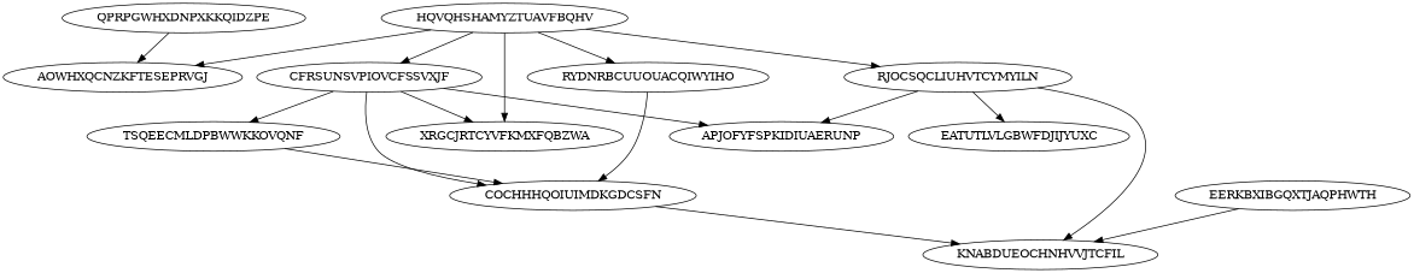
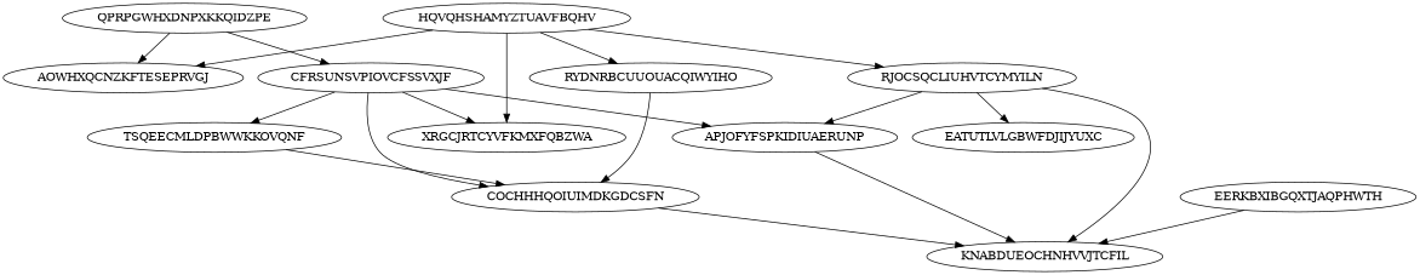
  digraph {
    node [Weight=13]
    edge [Weight=17]
    QPRPGWHXDNPXKKQIDZPE [Weight=15]
    CFRSUNSVPIOVCFSSVXJF
    AOWHXQCNZKFTESEPRVGJ [Weight=16]
    APJOFYFSPKIDIUAERUNP [Weight=19]
    TSQEECMLDPBWWKKOVQNF [Weight=19]
    COCHHHQOIUIMDKGDCSFN [Weight=14]
    XRGCJRTCYVFKMXFQBZWA [Weight=16]
    KNABDUEOCHNHVVJTCFIL
    HQVQHSHAMYZTUAVFBQHV [Weight=11]
    RJOCSQCLIUHVTCYMYILN [Weight=17]
    RYDNRBCUUOUACQIWYIHO [Weight=12]
    EATUTLVLGBWFDJIJYUXC [Weight=11]
    EERKBXIBGQXTJAQPHWTH [Weight=10]
-   HQVQHSHAMYZTUAVFBQHV -> CFRSUNSVPIOVCFSSVXJF
+   QPRPGWHXDNPXKKQIDZPE -> CFRSUNSVPIOVCFSSVXJF
    QPRPGWHXDNPXKKQIDZPE -> AOWHXQCNZKFTESEPRVGJ
    CFRSUNSVPIOVCFSSVXJF -> APJOFYFSPKIDIUAERUNP [Weight=11]
    CFRSUNSVPIOVCFSSVXJF -> TSQEECMLDPBWWKKOVQNF [Weight=10]
    CFRSUNSVPIOVCFSSVXJF -> COCHHHQOIUIMDKGDCSFN
    CFRSUNSVPIOVCFSSVXJF -> XRGCJRTCYVFKMXFQBZWA [Weight=20]
+   APJOFYFSPKIDIUAERUNP -> KNABDUEOCHNHVVJTCFIL [Weight=20]
    TSQEECMLDPBWWKKOVQNF -> COCHHHQOIUIMDKGDCSFN [Weight=19]
    COCHHHQOIUIMDKGDCSFN -> KNABDUEOCHNHVVJTCFIL [Weight=19]
    HQVQHSHAMYZTUAVFBQHV -> AOWHXQCNZKFTESEPRVGJ [Weight=19]
    HQVQHSHAMYZTUAVFBQHV -> XRGCJRTCYVFKMXFQBZWA [Weight=18]
    HQVQHSHAMYZTUAVFBQHV -> RJOCSQCLIUHVTCYMYILN [Weight=13]
    HQVQHSHAMYZTUAVFBQHV -> RYDNRBCUUOUACQIWYIHO [Weight=16]
    RJOCSQCLIUHVTCYMYILN -> APJOFYFSPKIDIUAERUNP [Weight=12]
    RJOCSQCLIUHVTCYMYILN -> KNABDUEOCHNHVVJTCFIL
    RJOCSQCLIUHVTCYMYILN -> EATUTLVLGBWFDJIJYUXC [Weight=16]
    RYDNRBCUUOUACQIWYIHO -> COCHHHQOIUIMDKGDCSFN [Weight=11]
    EERKBXIBGQXTJAQPHWTH -> KNABDUEOCHNHVVJTCFIL [Weight=10]
  }
